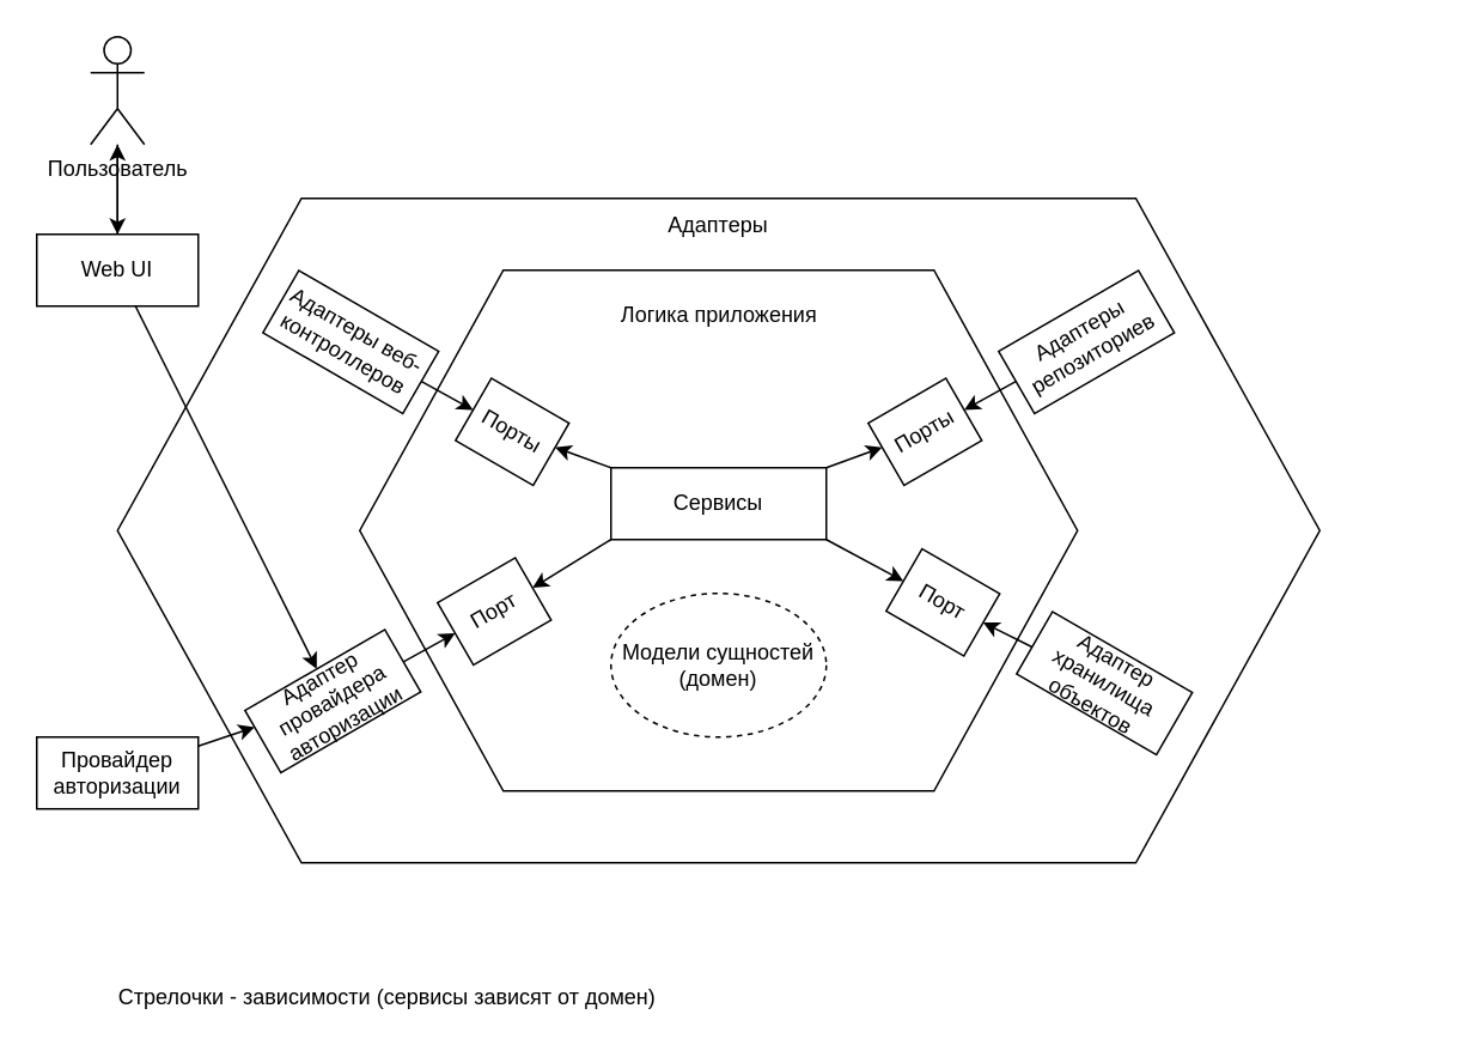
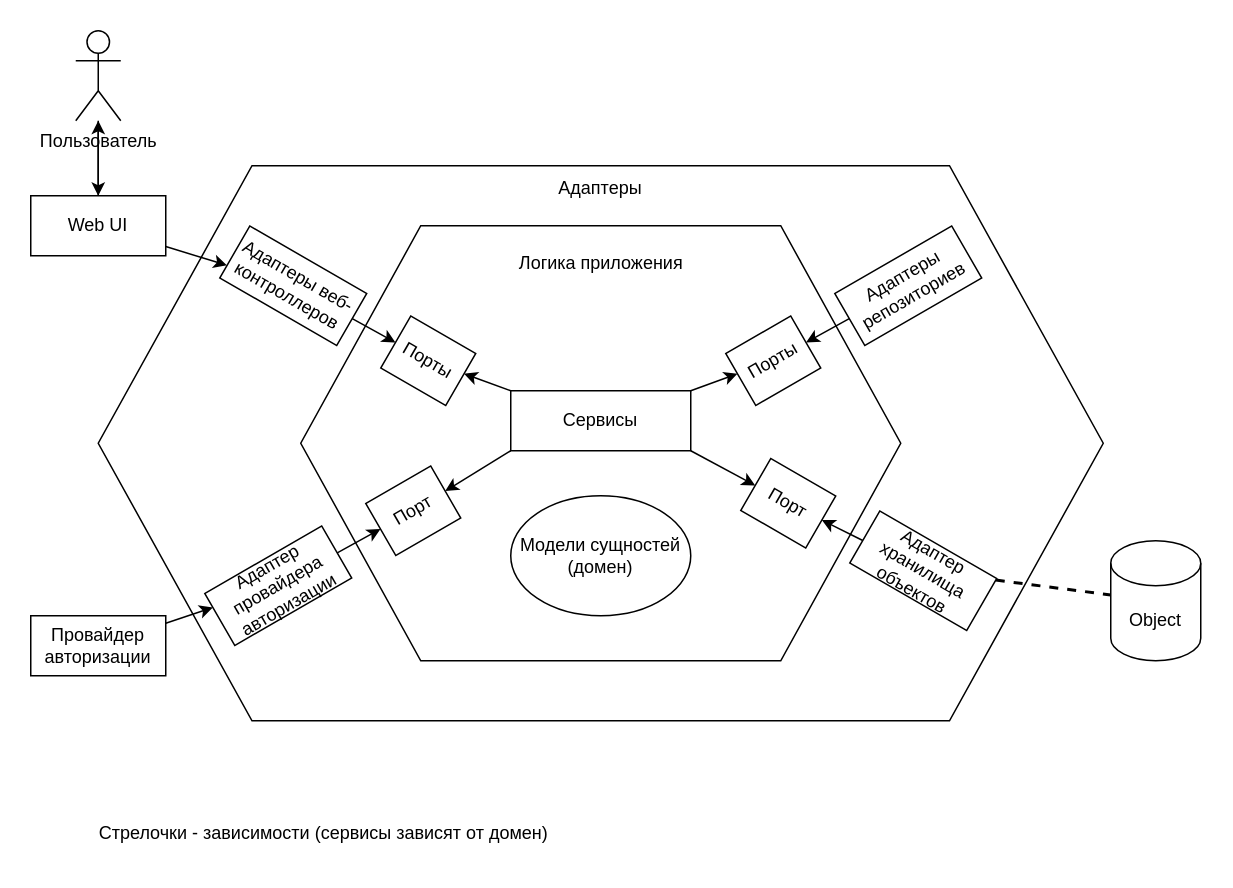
  <mxCell id="0" />
  <mxCell id="1" parent="0" />
  <mxCell id="2" value="" style="shape=hexagon;perimeter=hexagonPerimeter2;whiteSpace=wrap;html=1;fixedSize=1;size=102.5;" parent="1" vertex="1"><mxGeometry x="65" y="110" width="670" height="370" as="geometry" /></mxCell>
  <mxCell id="3" value="" style="shape=hexagon;perimeter=hexagonPerimeter2;whiteSpace=wrap;html=1;fixedSize=1;size=80;" parent="1" vertex="1"><mxGeometry x="200" y="150" width="400" height="290" as="geometry" /></mxCell>
  <mxCell id="4" value="" style="edgeStyle=none;html=1;strokeWidth=1;endArrow=classic;endFill=1;" parent="1" source="5" target="19" edge="1"><mxGeometry relative="1" as="geometry" /></mxCell>
  <mxCell id="5" value="Адаптеры&lt;br&gt;репозиториев" style="rounded=0;whiteSpace=wrap;html=1;rotation=-30;" parent="1" vertex="1"><mxGeometry x="560" y="170" width="90" height="40" as="geometry" /></mxCell>
  <mxCell id="6" value="" style="edgeStyle=none;html=1;strokeWidth=1;endArrow=classic;endFill=1;exitX=1;exitY=0;exitDx=0;exitDy=0;" parent="1" source="10" target="19" edge="1"><mxGeometry relative="1" as="geometry" /></mxCell>
  <mxCell id="7" style="edgeStyle=none;html=1;exitX=1;exitY=1;exitDx=0;exitDy=0;strokeWidth=1;endArrow=classic;endFill=1;" parent="1" source="10" target="18" edge="1"><mxGeometry relative="1" as="geometry" /></mxCell>
  <mxCell id="8" style="edgeStyle=none;html=1;exitX=0;exitY=0;exitDx=0;exitDy=0;strokeWidth=1;endArrow=classic;endFill=1;" parent="1" source="10" target="20" edge="1"><mxGeometry relative="1" as="geometry" /></mxCell>
  <mxCell id="9" style="edgeStyle=none;html=1;exitX=0;exitY=1;exitDx=0;exitDy=0;" edge="1" parent="1" source="10" target="33"><mxGeometry relative="1" as="geometry" /></mxCell>
  <mxCell id="10" value="Сервисы" style="rounded=0;whiteSpace=wrap;html=1;rotation=0;" parent="1" vertex="1"><mxGeometry x="340" y="260" width="120" height="40" as="geometry" /></mxCell>
- <mxCell id="11" value="Модели сущностей (домен)" style="ellipse;whiteSpace=wrap;html=1;dashed=1;" parent="1" vertex="1"><mxGeometry x="340" y="330" width="120" height="80" as="geometry" /></mxCell>
+ <mxCell id="11" value="Модели сущностей (домен)" style="ellipse;whiteSpace=wrap;html=1;" parent="1" vertex="1"><mxGeometry x="340" y="330" width="120" height="80" as="geometry" /></mxCell>
+ <mxCell id="12" value="Object" style="shape=cylinder3;whiteSpace=wrap;html=1;boundedLbl=1;backgroundOutline=1;size=15;" parent="1" vertex="1"><mxGeometry x="740" y="360" width="60" height="80" as="geometry" /></mxCell>
+ <mxCell id="13" value="" style="edgeStyle=none;html=1;dashed=1;strokeWidth=2;endArrow=none;endFill=0;" parent="1" source="15" target="12" edge="1"><mxGeometry relative="1" as="geometry" /></mxCell>
  <mxCell id="14" value="" style="edgeStyle=none;html=1;strokeWidth=1;endArrow=classic;endFill=1;" parent="1" source="15" target="18" edge="1"><mxGeometry relative="1" as="geometry" /></mxCell>
  <mxCell id="15" value="Адаптер хранилища объектов" style="rounded=0;whiteSpace=wrap;html=1;rotation=30;" parent="1" vertex="1"><mxGeometry x="570" y="360" width="90" height="40" as="geometry" /></mxCell>
  <mxCell id="16" value="Адаптеры" style="text;html=1;strokeColor=none;fillColor=none;align=center;verticalAlign=middle;whiteSpace=wrap;rounded=0;rotation=0;" parent="1" vertex="1"><mxGeometry x="370" y="110" width="60" height="30" as="geometry" /></mxCell>
  <mxCell id="17" value="Логика приложения" style="text;html=1;strokeColor=none;fillColor=none;align=center;verticalAlign=middle;whiteSpace=wrap;rounded=0;rotation=0;" parent="1" vertex="1"><mxGeometry x="342.5" y="160" width="115" height="30" as="geometry" /></mxCell>
  <mxCell id="18" value="Порт" style="rounded=0;whiteSpace=wrap;html=1;rotation=30;" parent="1" vertex="1"><mxGeometry x="500" y="315" width="50" height="40" as="geometry" /></mxCell>
  <mxCell id="19" value="Порты" style="rounded=0;whiteSpace=wrap;html=1;rotation=-30;" parent="1" vertex="1"><mxGeometry x="490" y="220" width="50" height="40" as="geometry" /></mxCell>
  <mxCell id="20" value="Порты" style="rounded=0;whiteSpace=wrap;html=1;rotation=30;" parent="1" vertex="1"><mxGeometry x="260" y="220" width="50" height="40" as="geometry" /></mxCell>
  <mxCell id="21" value="" style="edgeStyle=none;html=1;" parent="1" source="22" target="20" edge="1"><mxGeometry relative="1" as="geometry" /></mxCell>
  <mxCell id="22" value="Адаптеры веб-контроллеров" style="rounded=0;whiteSpace=wrap;html=1;rotation=30;" parent="1" vertex="1"><mxGeometry x="150" y="170" width="90" height="40" as="geometry" /></mxCell>
  <mxCell id="23" value="" style="edgeStyle=none;html=1;" parent="1" source="24" target="27" edge="1"><mxGeometry relative="1" as="geometry" /></mxCell>
  <mxCell id="24" value="Пользователь" style="shape=umlActor;verticalLabelPosition=bottom;verticalAlign=top;html=1;outlineConnect=0;" parent="1" vertex="1"><mxGeometry x="50" y="20" width="30" height="60" as="geometry" /></mxCell>
  <mxCell id="25" value="" style="edgeStyle=none;html=1;" parent="1" source="27" target="24" edge="1"><mxGeometry relative="1" as="geometry" /></mxCell>
- <mxCell id="26" value="" style="edgeStyle=none;html=1;" parent="1" source="27" target="30" edge="1"><mxGeometry relative="1" as="geometry" /></mxCell>
+ <mxCell id="26" value="" style="edgeStyle=none;html=1;" parent="1" source="27" target="22" edge="1"><mxGeometry relative="1" as="geometry" /></mxCell>
  <mxCell id="27" value="Web UI" style="rounded=0;whiteSpace=wrap;html=1;rotation=0;" parent="1" vertex="1"><mxGeometry x="20" y="130" width="90" height="40" as="geometry" /></mxCell>
  <mxCell id="28" value="Стрелочки - зависимости (сервисы зависят от домен)" style="text;html=1;align=center;verticalAlign=middle;resizable=0;points=[];autosize=1;strokeColor=none;fillColor=none;" parent="1" vertex="1"><mxGeometry x="50" y="540" width="330" height="30" as="geometry" /></mxCell>
  <mxCell id="29" value="" style="edgeStyle=none;html=1;" edge="1" parent="1" source="30" target="33"><mxGeometry relative="1" as="geometry" /></mxCell>
  <mxCell id="30" value="Адаптер провайдера авторизации" style="rounded=0;whiteSpace=wrap;html=1;rotation=-30;" vertex="1" parent="1"><mxGeometry x="140" y="370" width="90" height="40" as="geometry" /></mxCell>
  <mxCell id="31" value="" style="edgeStyle=none;html=1;" edge="1" parent="1" source="32" target="30"><mxGeometry relative="1" as="geometry" /></mxCell>
  <mxCell id="32" value="Провайдер авторизации" style="rounded=0;whiteSpace=wrap;html=1;rotation=0;" vertex="1" parent="1"><mxGeometry x="20" y="410" width="90" height="40" as="geometry" /></mxCell>
  <mxCell id="33" value="Порт" style="rounded=0;whiteSpace=wrap;html=1;rotation=-30;" vertex="1" parent="1"><mxGeometry x="250" y="320" width="50" height="40" as="geometry" /></mxCell>
